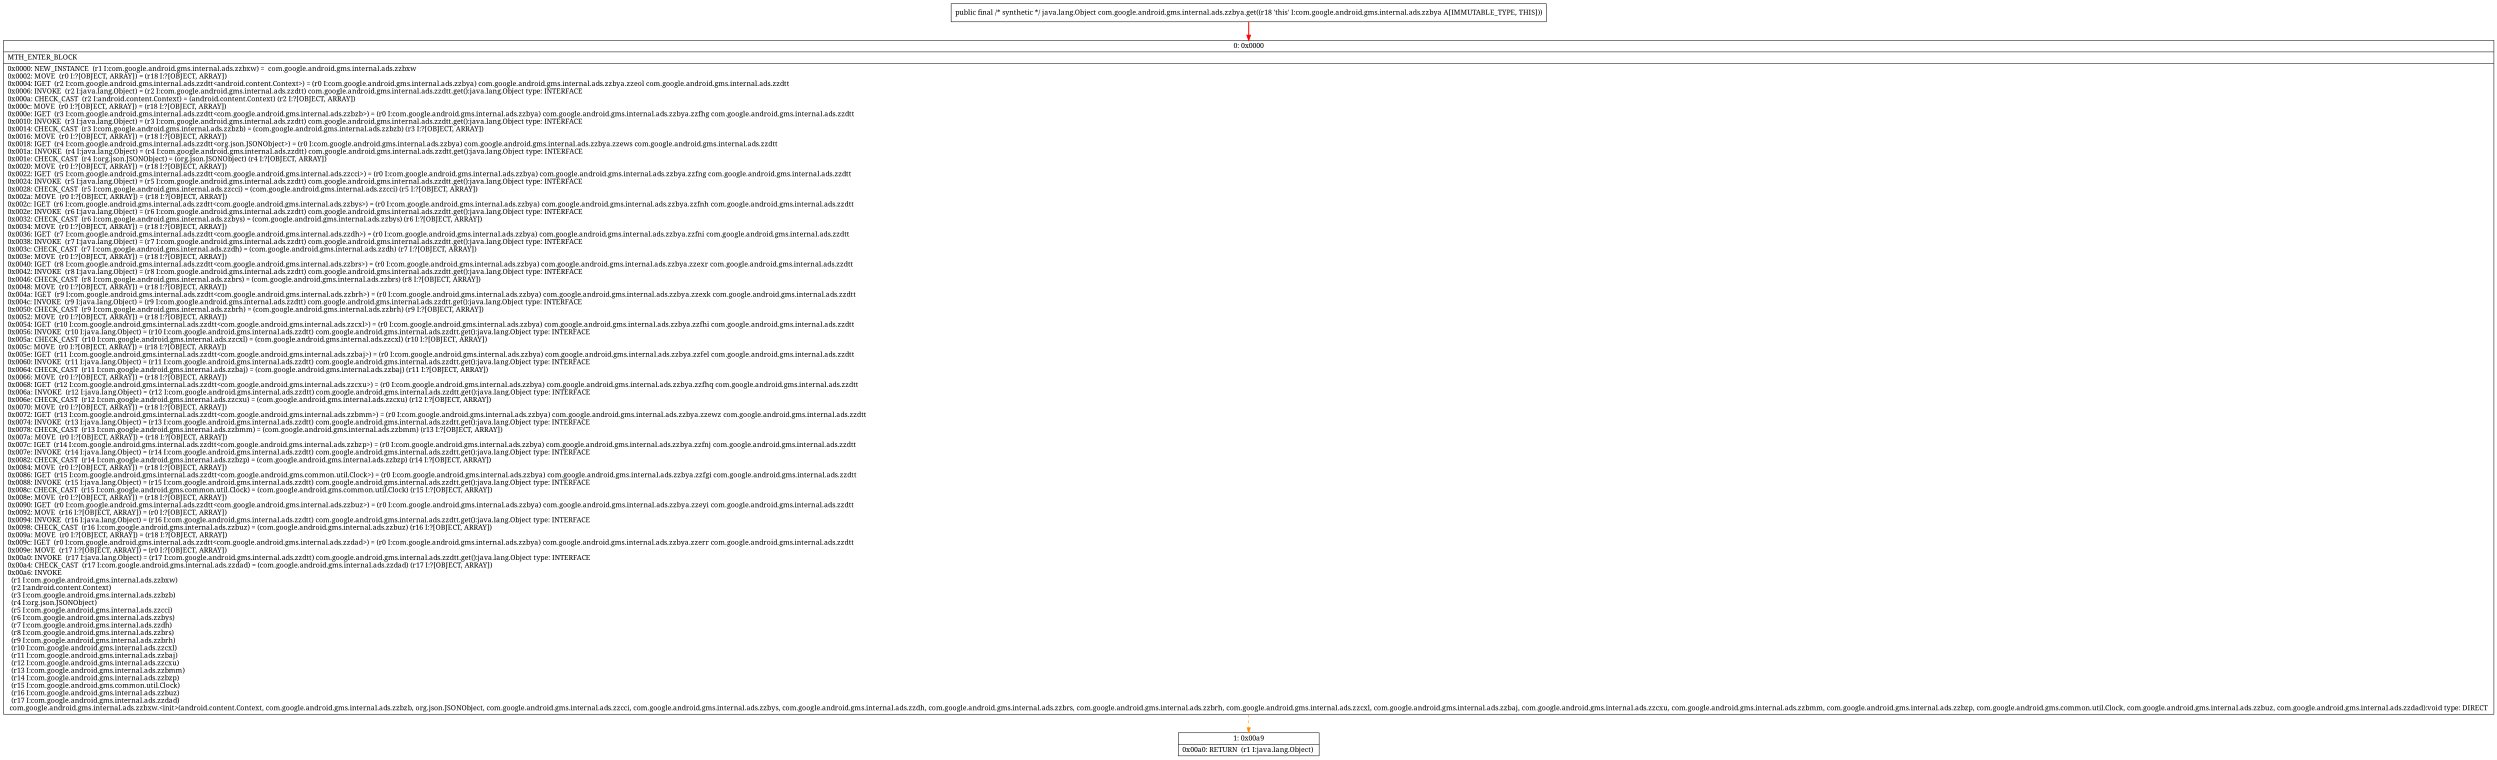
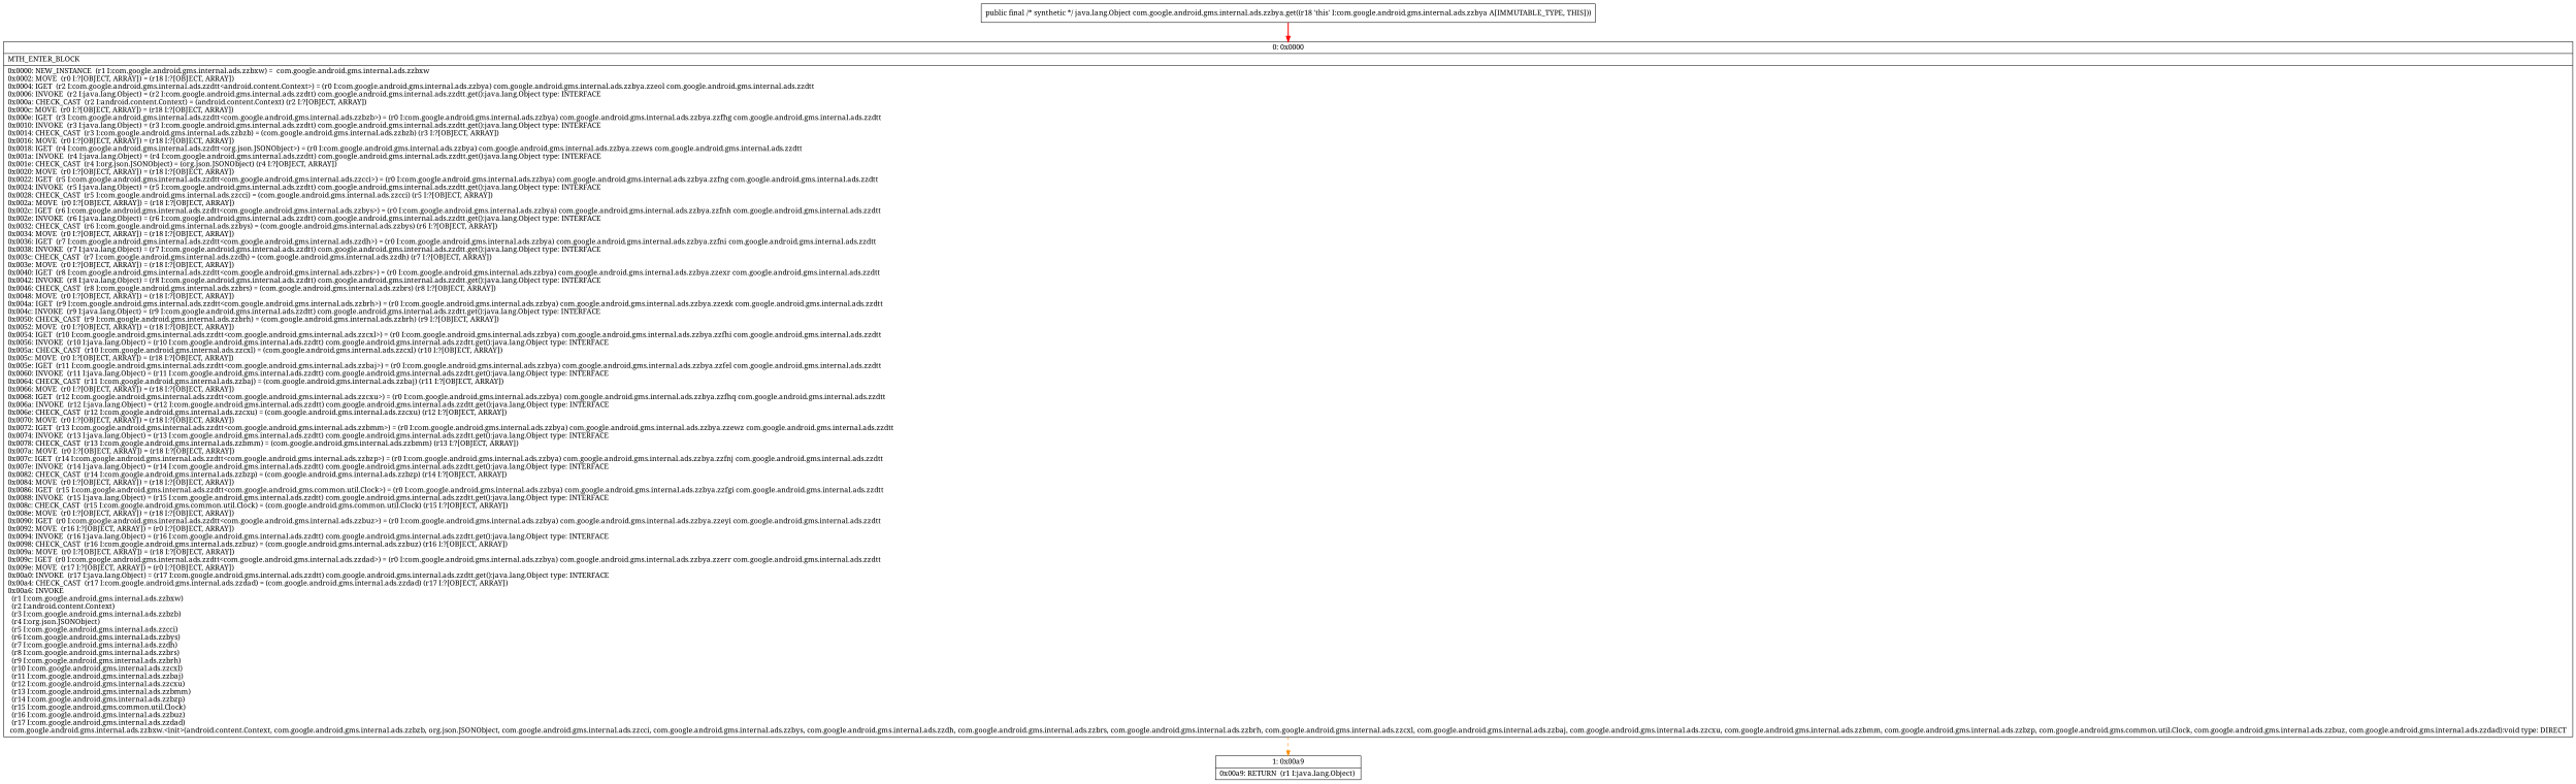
  digraph {
    fontname="Noto Serif"
    node [shape=record fontname="Noto Serif"]
    edge [fontname="Noto Serif"]
    n1 [label="{0\:\ 0x0000|MTH_ENTER_BLOCK\l|0x0000: NEW_INSTANCE  (r1 I:com.google.android.gms.internal.ads.zzbxw) =  com.google.android.gms.internal.ads.zzbxw \l0x0002: MOVE  (r0 I:?[OBJECT, ARRAY]) = (r18 I:?[OBJECT, ARRAY]) \l0x0004: IGET  (r2 I:com.google.android.gms.internal.ads.zzdtt\<android.content.Context\>) = (r0 I:com.google.android.gms.internal.ads.zzbya) com.google.android.gms.internal.ads.zzbya.zzeol com.google.android.gms.internal.ads.zzdtt \l0x0006: INVOKE  (r2 I:java.lang.Object) = (r2 I:com.google.android.gms.internal.ads.zzdtt) com.google.android.gms.internal.ads.zzdtt.get():java.lang.Object type: INTERFACE \l0x000a: CHECK_CAST  (r2 I:android.content.Context) = (android.content.Context) (r2 I:?[OBJECT, ARRAY]) \l0x000c: MOVE  (r0 I:?[OBJECT, ARRAY]) = (r18 I:?[OBJECT, ARRAY]) \l0x000e: IGET  (r3 I:com.google.android.gms.internal.ads.zzdtt\<com.google.android.gms.internal.ads.zzbzb\>) = (r0 I:com.google.android.gms.internal.ads.zzbya) com.google.android.gms.internal.ads.zzbya.zzfhg com.google.android.gms.internal.ads.zzdtt \l0x0010: INVOKE  (r3 I:java.lang.Object) = (r3 I:com.google.android.gms.internal.ads.zzdtt) com.google.android.gms.internal.ads.zzdtt.get():java.lang.Object type: INTERFACE \l0x0014: CHECK_CAST  (r3 I:com.google.android.gms.internal.ads.zzbzb) = (com.google.android.gms.internal.ads.zzbzb) (r3 I:?[OBJECT, ARRAY]) \l0x0016: MOVE  (r0 I:?[OBJECT, ARRAY]) = (r18 I:?[OBJECT, ARRAY]) \l0x0018: IGET  (r4 I:com.google.android.gms.internal.ads.zzdtt\<org.json.JSONObject\>) = (r0 I:com.google.android.gms.internal.ads.zzbya) com.google.android.gms.internal.ads.zzbya.zzews com.google.android.gms.internal.ads.zzdtt \l0x001a: INVOKE  (r4 I:java.lang.Object) = (r4 I:com.google.android.gms.internal.ads.zzdtt) com.google.android.gms.internal.ads.zzdtt.get():java.lang.Object type: INTERFACE \l0x001e: CHECK_CAST  (r4 I:org.json.JSONObject) = (org.json.JSONObject) (r4 I:?[OBJECT, ARRAY]) \l0x0020: MOVE  (r0 I:?[OBJECT, ARRAY]) = (r18 I:?[OBJECT, ARRAY]) \l0x0022: IGET  (r5 I:com.google.android.gms.internal.ads.zzdtt\<com.google.android.gms.internal.ads.zzcci\>) = (r0 I:com.google.android.gms.internal.ads.zzbya) com.google.android.gms.internal.ads.zzbya.zzfng com.google.android.gms.internal.ads.zzdtt \l0x0024: INVOKE  (r5 I:java.lang.Object) = (r5 I:com.google.android.gms.internal.ads.zzdtt) com.google.android.gms.internal.ads.zzdtt.get():java.lang.Object type: INTERFACE \l0x0028: CHECK_CAST  (r5 I:com.google.android.gms.internal.ads.zzcci) = (com.google.android.gms.internal.ads.zzcci) (r5 I:?[OBJECT, ARRAY]) \l0x002a: MOVE  (r0 I:?[OBJECT, ARRAY]) = (r18 I:?[OBJECT, ARRAY]) \l0x002c: IGET  (r6 I:com.google.android.gms.internal.ads.zzdtt\<com.google.android.gms.internal.ads.zzbys\>) = (r0 I:com.google.android.gms.internal.ads.zzbya) com.google.android.gms.internal.ads.zzbya.zzfnh com.google.android.gms.internal.ads.zzdtt \l0x002e: INVOKE  (r6 I:java.lang.Object) = (r6 I:com.google.android.gms.internal.ads.zzdtt) com.google.android.gms.internal.ads.zzdtt.get():java.lang.Object type: INTERFACE \l0x0032: CHECK_CAST  (r6 I:com.google.android.gms.internal.ads.zzbys) = (com.google.android.gms.internal.ads.zzbys) (r6 I:?[OBJECT, ARRAY]) \l0x0034: MOVE  (r0 I:?[OBJECT, ARRAY]) = (r18 I:?[OBJECT, ARRAY]) \l0x0036: IGET  (r7 I:com.google.android.gms.internal.ads.zzdtt\<com.google.android.gms.internal.ads.zzdh\>) = (r0 I:com.google.android.gms.internal.ads.zzbya) com.google.android.gms.internal.ads.zzbya.zzfni com.google.android.gms.internal.ads.zzdtt \l0x0038: INVOKE  (r7 I:java.lang.Object) = (r7 I:com.google.android.gms.internal.ads.zzdtt) com.google.android.gms.internal.ads.zzdtt.get():java.lang.Object type: INTERFACE \l0x003c: CHECK_CAST  (r7 I:com.google.android.gms.internal.ads.zzdh) = (com.google.android.gms.internal.ads.zzdh) (r7 I:?[OBJECT, ARRAY]) \l0x003e: MOVE  (r0 I:?[OBJECT, ARRAY]) = (r18 I:?[OBJECT, ARRAY]) \l0x0040: IGET  (r8 I:com.google.android.gms.internal.ads.zzdtt\<com.google.android.gms.internal.ads.zzbrs\>) = (r0 I:com.google.android.gms.internal.ads.zzbya) com.google.android.gms.internal.ads.zzbya.zzexr com.google.android.gms.internal.ads.zzdtt \l0x0042: INVOKE  (r8 I:java.lang.Object) = (r8 I:com.google.android.gms.internal.ads.zzdtt) com.google.android.gms.internal.ads.zzdtt.get():java.lang.Object type: INTERFACE \l0x0046: CHECK_CAST  (r8 I:com.google.android.gms.internal.ads.zzbrs) = (com.google.android.gms.internal.ads.zzbrs) (r8 I:?[OBJECT, ARRAY]) \l0x0048: MOVE  (r0 I:?[OBJECT, ARRAY]) = (r18 I:?[OBJECT, ARRAY]) \l0x004a: IGET  (r9 I:com.google.android.gms.internal.ads.zzdtt\<com.google.android.gms.internal.ads.zzbrh\>) = (r0 I:com.google.android.gms.internal.ads.zzbya) com.google.android.gms.internal.ads.zzbya.zzexk com.google.android.gms.internal.ads.zzdtt \l0x004c: INVOKE  (r9 I:java.lang.Object) = (r9 I:com.google.android.gms.internal.ads.zzdtt) com.google.android.gms.internal.ads.zzdtt.get():java.lang.Object type: INTERFACE \l0x0050: CHECK_CAST  (r9 I:com.google.android.gms.internal.ads.zzbrh) = (com.google.android.gms.internal.ads.zzbrh) (r9 I:?[OBJECT, ARRAY]) \l0x0052: MOVE  (r0 I:?[OBJECT, ARRAY]) = (r18 I:?[OBJECT, ARRAY]) \l0x0054: IGET  (r10 I:com.google.android.gms.internal.ads.zzdtt\<com.google.android.gms.internal.ads.zzcxl\>) = (r0 I:com.google.android.gms.internal.ads.zzbya) com.google.android.gms.internal.ads.zzbya.zzfhi com.google.android.gms.internal.ads.zzdtt \l0x0056: INVOKE  (r10 I:java.lang.Object) = (r10 I:com.google.android.gms.internal.ads.zzdtt) com.google.android.gms.internal.ads.zzdtt.get():java.lang.Object type: INTERFACE \l0x005a: CHECK_CAST  (r10 I:com.google.android.gms.internal.ads.zzcxl) = (com.google.android.gms.internal.ads.zzcxl) (r10 I:?[OBJECT, ARRAY]) \l0x005c: MOVE  (r0 I:?[OBJECT, ARRAY]) = (r18 I:?[OBJECT, ARRAY]) \l0x005e: IGET  (r11 I:com.google.android.gms.internal.ads.zzdtt\<com.google.android.gms.internal.ads.zzbaj\>) = (r0 I:com.google.android.gms.internal.ads.zzbya) com.google.android.gms.internal.ads.zzbya.zzfel com.google.android.gms.internal.ads.zzdtt \l0x0060: INVOKE  (r11 I:java.lang.Object) = (r11 I:com.google.android.gms.internal.ads.zzdtt) com.google.android.gms.internal.ads.zzdtt.get():java.lang.Object type: INTERFACE \l0x0064: CHECK_CAST  (r11 I:com.google.android.gms.internal.ads.zzbaj) = (com.google.android.gms.internal.ads.zzbaj) (r11 I:?[OBJECT, ARRAY]) \l0x0066: MOVE  (r0 I:?[OBJECT, ARRAY]) = (r18 I:?[OBJECT, ARRAY]) \l0x0068: IGET  (r12 I:com.google.android.gms.internal.ads.zzdtt\<com.google.android.gms.internal.ads.zzcxu\>) = (r0 I:com.google.android.gms.internal.ads.zzbya) com.google.android.gms.internal.ads.zzbya.zzfhq com.google.android.gms.internal.ads.zzdtt \l0x006a: INVOKE  (r12 I:java.lang.Object) = (r12 I:com.google.android.gms.internal.ads.zzdtt) com.google.android.gms.internal.ads.zzdtt.get():java.lang.Object type: INTERFACE \l0x006e: CHECK_CAST  (r12 I:com.google.android.gms.internal.ads.zzcxu) = (com.google.android.gms.internal.ads.zzcxu) (r12 I:?[OBJECT, ARRAY]) \l0x0070: MOVE  (r0 I:?[OBJECT, ARRAY]) = (r18 I:?[OBJECT, ARRAY]) \l0x0072: IGET  (r13 I:com.google.android.gms.internal.ads.zzdtt\<com.google.android.gms.internal.ads.zzbmm\>) = (r0 I:com.google.android.gms.internal.ads.zzbya) com.google.android.gms.internal.ads.zzbya.zzewz com.google.android.gms.internal.ads.zzdtt \l0x0074: INVOKE  (r13 I:java.lang.Object) = (r13 I:com.google.android.gms.internal.ads.zzdtt) com.google.android.gms.internal.ads.zzdtt.get():java.lang.Object type: INTERFACE \l0x0078: CHECK_CAST  (r13 I:com.google.android.gms.internal.ads.zzbmm) = (com.google.android.gms.internal.ads.zzbmm) (r13 I:?[OBJECT, ARRAY]) \l0x007a: MOVE  (r0 I:?[OBJECT, ARRAY]) = (r18 I:?[OBJECT, ARRAY]) \l0x007c: IGET  (r14 I:com.google.android.gms.internal.ads.zzdtt\<com.google.android.gms.internal.ads.zzbzp\>) = (r0 I:com.google.android.gms.internal.ads.zzbya) com.google.android.gms.internal.ads.zzbya.zzfnj com.google.android.gms.internal.ads.zzdtt \l0x007e: INVOKE  (r14 I:java.lang.Object) = (r14 I:com.google.android.gms.internal.ads.zzdtt) com.google.android.gms.internal.ads.zzdtt.get():java.lang.Object type: INTERFACE \l0x0082: CHECK_CAST  (r14 I:com.google.android.gms.internal.ads.zzbzp) = (com.google.android.gms.internal.ads.zzbzp) (r14 I:?[OBJECT, ARRAY]) \l0x0084: MOVE  (r0 I:?[OBJECT, ARRAY]) = (r18 I:?[OBJECT, ARRAY]) \l0x0086: IGET  (r15 I:com.google.android.gms.internal.ads.zzdtt\<com.google.android.gms.common.util.Clock\>) = (r0 I:com.google.android.gms.internal.ads.zzbya) com.google.android.gms.internal.ads.zzbya.zzfgi com.google.android.gms.internal.ads.zzdtt \l0x0088: INVOKE  (r15 I:java.lang.Object) = (r15 I:com.google.android.gms.internal.ads.zzdtt) com.google.android.gms.internal.ads.zzdtt.get():java.lang.Object type: INTERFACE \l0x008c: CHECK_CAST  (r15 I:com.google.android.gms.common.util.Clock) = (com.google.android.gms.common.util.Clock) (r15 I:?[OBJECT, ARRAY]) \l0x008e: MOVE  (r0 I:?[OBJECT, ARRAY]) = (r18 I:?[OBJECT, ARRAY]) \l0x0090: IGET  (r0 I:com.google.android.gms.internal.ads.zzdtt\<com.google.android.gms.internal.ads.zzbuz\>) = (r0 I:com.google.android.gms.internal.ads.zzbya) com.google.android.gms.internal.ads.zzbya.zzeyi com.google.android.gms.internal.ads.zzdtt \l0x0092: MOVE  (r16 I:?[OBJECT, ARRAY]) = (r0 I:?[OBJECT, ARRAY]) \l0x0094: INVOKE  (r16 I:java.lang.Object) = (r16 I:com.google.android.gms.internal.ads.zzdtt) com.google.android.gms.internal.ads.zzdtt.get():java.lang.Object type: INTERFACE \l0x0098: CHECK_CAST  (r16 I:com.google.android.gms.internal.ads.zzbuz) = (com.google.android.gms.internal.ads.zzbuz) (r16 I:?[OBJECT, ARRAY]) \l0x009a: MOVE  (r0 I:?[OBJECT, ARRAY]) = (r18 I:?[OBJECT, ARRAY]) \l0x009c: IGET  (r0 I:com.google.android.gms.internal.ads.zzdtt\<com.google.android.gms.internal.ads.zzdad\>) = (r0 I:com.google.android.gms.internal.ads.zzbya) com.google.android.gms.internal.ads.zzbya.zzerr com.google.android.gms.internal.ads.zzdtt \l0x009e: MOVE  (r17 I:?[OBJECT, ARRAY]) = (r0 I:?[OBJECT, ARRAY]) \l0x00a0: INVOKE  (r17 I:java.lang.Object) = (r17 I:com.google.android.gms.internal.ads.zzdtt) com.google.android.gms.internal.ads.zzdtt.get():java.lang.Object type: INTERFACE \l0x00a4: CHECK_CAST  (r17 I:com.google.android.gms.internal.ads.zzdad) = (com.google.android.gms.internal.ads.zzdad) (r17 I:?[OBJECT, ARRAY]) \l0x00a6: INVOKE  \l  (r1 I:com.google.android.gms.internal.ads.zzbxw)\l  (r2 I:android.content.Context)\l  (r3 I:com.google.android.gms.internal.ads.zzbzb)\l  (r4 I:org.json.JSONObject)\l  (r5 I:com.google.android.gms.internal.ads.zzcci)\l  (r6 I:com.google.android.gms.internal.ads.zzbys)\l  (r7 I:com.google.android.gms.internal.ads.zzdh)\l  (r8 I:com.google.android.gms.internal.ads.zzbrs)\l  (r9 I:com.google.android.gms.internal.ads.zzbrh)\l  (r10 I:com.google.android.gms.internal.ads.zzcxl)\l  (r11 I:com.google.android.gms.internal.ads.zzbaj)\l  (r12 I:com.google.android.gms.internal.ads.zzcxu)\l  (r13 I:com.google.android.gms.internal.ads.zzbmm)\l  (r14 I:com.google.android.gms.internal.ads.zzbzp)\l  (r15 I:com.google.android.gms.common.util.Clock)\l  (r16 I:com.google.android.gms.internal.ads.zzbuz)\l  (r17 I:com.google.android.gms.internal.ads.zzdad)\l com.google.android.gms.internal.ads.zzbxw.\<init\>(android.content.Context, com.google.android.gms.internal.ads.zzbzb, org.json.JSONObject, com.google.android.gms.internal.ads.zzcci, com.google.android.gms.internal.ads.zzbys, com.google.android.gms.internal.ads.zzdh, com.google.android.gms.internal.ads.zzbrs, com.google.android.gms.internal.ads.zzbrh, com.google.android.gms.internal.ads.zzcxl, com.google.android.gms.internal.ads.zzbaj, com.google.android.gms.internal.ads.zzcxu, com.google.android.gms.internal.ads.zzbmm, com.google.android.gms.internal.ads.zzbzp, com.google.android.gms.common.util.Clock, com.google.android.gms.internal.ads.zzbuz, com.google.android.gms.internal.ads.zzdad):void type: DIRECT \l}"]
-   n2 [label="{1\:\ 0x00a9|0x00a0: RETURN  (r1 I:java.lang.Object) \l}"]
+   n2 [label="{1\:\ 0x00a9|0x00a9: RETURN  (r1 I:java.lang.Object) \l}"]
    n3 [label="{public final \/* synthetic *\/ java.lang.Object com.google.android.gms.internal.ads.zzbya.get((r18 'this' I:com.google.android.gms.internal.ads.zzbya A[IMMUTABLE_TYPE, THIS])) }"]
    n1 -> n2 [color=darkorange style=dashed]
    n3 -> n1 [color=red style=bold]
  }
